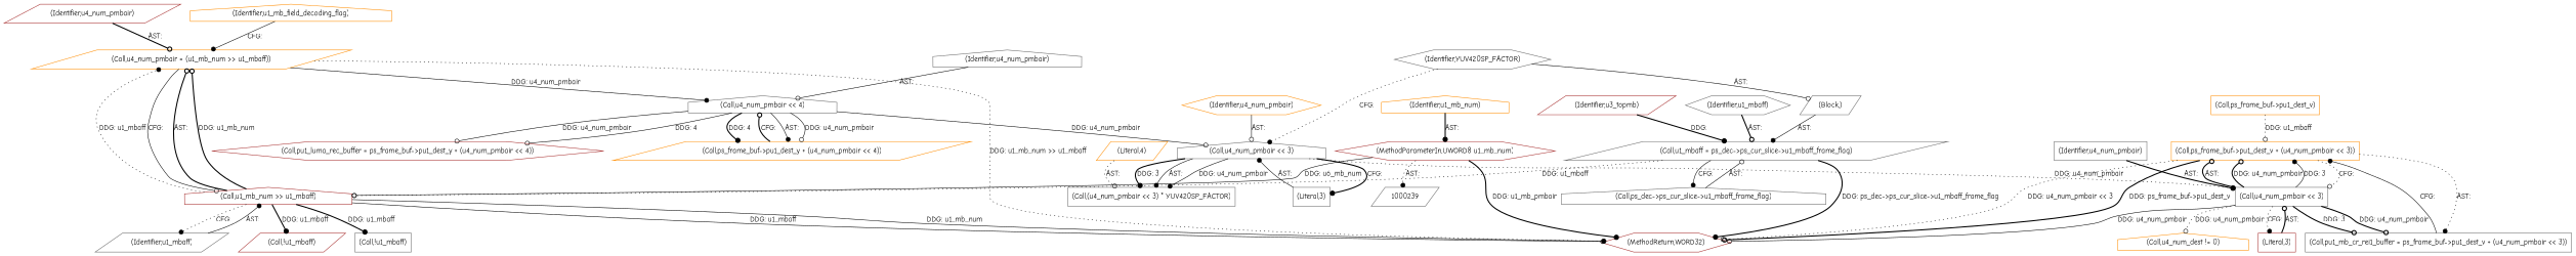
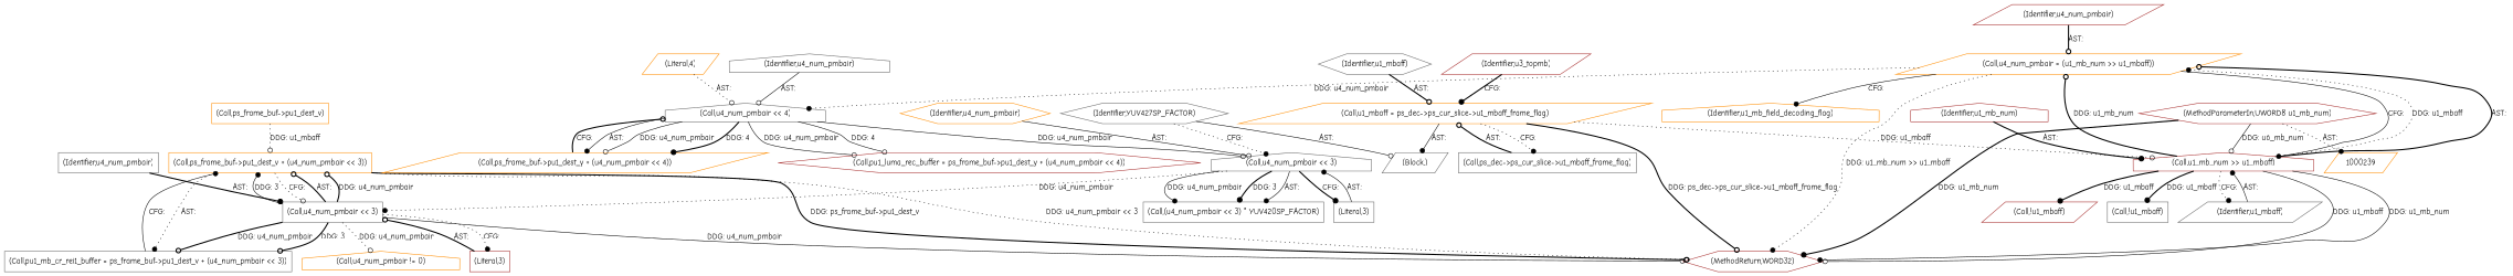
  digraph {
    fontname="Comic Neue"
    node [color=gray40 fontname="Comic Neue" shape=box]
    edge [arrowhead=odot fontname="Comic Neue" style=bold]
    n1 [color=darkorange label="(Call,ps_frame_buf->pu1_dest_v + (u4_num_pmbair << 3))"]
    n2 [label="(Call,u4_num_pmbair << 3)"]
    n3 [color=brown label="(MethodReturn,WORD32)" shape=hexagon]
    n4 [label="(Call,pu1_mb_cr_rei1_buffer = ps_frame_buf->pu1_dest_v + (u4_num_pmbair << 3))"]
-   n5 [color=darkorange label="(Call,u4_num_dest != 0)" shape=house]
+   n5 [color=darkorange label="(Call,u4_num_pmbair != 0)" shape=house]
    n6 [color=brown label="(Literal,3)"]
    n7 [label="(Call,u4_num_pmbair << 3)" shape=house]
    n8 [label="(Call,(u4_num_pmbair << 3) * YUV420SP_FACTOR)"]
    n9 [label="(Literal,3)"]
    n10 [label="(Call,u4_num_pmbair << 4)" shape=house]
    n11 [color=darkorange label="(Call,ps_frame_buf->pu1_dest_y + (u4_num_pmbair << 4))" shape=parallelogram]
    n12 [color=brown label="(Call,pu1_luma_rec_buffer = ps_frame_buf->pu1_dest_y + (u4_num_pmbair << 4))" shape=hexagon]
    n13 [color=darkorange label="(Literal,4)" shape=parallelogram]
    n14 [color=darkorange label="(Call,u4_num_pmbair = (u1_mb_num >> u1_mbaff))" shape=parallelogram]
    n15 [color=brown label="(Call,u1_mb_num >> u1_mbaff)" shape=house]
    n16 [label="(Identifier,u1_mbaff)" shape=parallelogram]
    n17 [color=brown label="(Call,!u1_mbaff)" shape=parallelogram]
    n18 [label="(Call,!u1_mbaff)"]
    n19 [label="(Block,)" shape=parallelogram]
    n20 [color=brown label="(MethodParameterIn,UWORD8 u1_mb_num)" shape=hexagon]
-   1000239 [shape=parallelogram]
-   n22 [label="(Call,u1_mbaff = ps_dec->ps_cur_slice->u1_mbaff_frame_flag)" shape=parallelogram]
-   n23 [label="(Call,ps_dec->ps_cur_slice->u1_mbaff_frame_flag)" shape=house]
+   1000239 [color=darkorange shape=parallelogram]
+   n22 [color=darkorange label="(Call,u1_mbaff = ps_dec->ps_cur_slice->u1_mbaff_frame_flag)" shape=parallelogram]
+   n23 [label="(Call,ps_dec->ps_cur_slice->u1_mbaff_frame_flag)"]
    n24 [color=darkorange label="(Identifier,u4_num_pmbair)" shape=hexagon]
    n25 [color=darkorange label="(Call,ps_frame_buf->pu1_dest_v)"]
    n26 [color=brown label="(Identifier,u4_num_pmbair)" shape=parallelogram]
    n27 [color=darkorange label="(Identifier,u1_mb_field_decoding_flag)" shape=house]
-   n28 [color=darkorange label="(Identifier,u1_mb_num)" shape=house]
+   n28 [color=brown label="(Identifier,u1_mb_num)" shape=house]
    n29 [label="(Identifier,u4_num_pmbair)" shape=house]
    n30 [color=brown label="(Identifier,u3_topmb)" shape=parallelogram]
    n31 [label="(Identifier,u4_num_pmbair)"]
-   n32 [label="(Identifier,YUV420SP_FACTOR)" shape=hexagon]
+   n32 [label="(Identifier,YUV427SP_FACTOR)" shape=hexagon]
    n33 [label="(Identifier,u1_mbaff)" shape=hexagon]
    n1 -> n2 [label="CFG: " style=dotted]
    n1 -> n3 [label="DDG: u4_num_pmbair << 3" style=dotted]
    n1 -> n3 [label="DDG: ps_frame_buf->pu1_dest_v"]
    n1 -> n4 [arrowhead=dot label="AST: " style=dotted]
    n2 -> n1 [label="AST: "]
    n2 -> n1 [label="DDG: u4_num_pmbair"]
    n2 -> n1 [arrowhead=dot label="DDG: 3" style=solid]
    n2 -> n3 [label="DDG: u4_num_pmbair" style=solid]
    n2 -> n4 [label="DDG: u4_num_pmbair"]
    n2 -> n4 [label="DDG: 3"]
    n2 -> n5 [label="DDG: u4_num_pmbair" style=dotted]
    n2 -> n6 [arrowhead=dot label="CFG: " style=dotted]
    n4 -> n1 [arrowhead=dot label="CFG: " style=solid]
    n6 -> n2 [label="AST: "]
    n7 -> n2 [arrowhead=dot label="DDG: u4_num_pmbair" style=dotted]
    n7 -> n8 [arrowhead=dot label="AST: " style=solid]
    n7 -> n8 [arrowhead=dot label="DDG: u4_num_pmbair" style=solid]
    n7 -> n8 [arrowhead=dot label="DDG: 3"]
    n7 -> n9 [arrowhead=dot label="CFG: "]
    n9 -> n7 [arrowhead=dot label="AST: " style=solid]
    n10 -> n7 [label="DDG: u4_num_pmbair" style=solid]
    n10 -> n11 [arrowhead=dot label="AST: " style=solid]
    n10 -> n11 [label="DDG: u4_num_pmbair" style=solid]
    n10 -> n11 [arrowhead=dot label="DDG: 4"]
    n10 -> n12 [label="DDG: u4_num_pmbair" style=solid]
    n10 -> n12 [label="DDG: 4" style=solid]
    n11 -> n10 [label="CFG: "]
-   n13 -> n8 [label="AST: " style=dotted]
-   n14 -> n3 [label="DDG: u1_mb_num >> u1_mbaff" style=dotted]
-   n14 -> n10 [arrowhead=dot label="DDG: u4_num_pmbair" style=solid]
-   n14 -> n15 [label="CFG: " style=solid]
+   n13 -> n10 [label="AST: " style=dotted]
+   n14 -> n3 [arrowhead=dot label="DDG: u1_mb_num >> u1_mbaff" style=dotted]
+   n14 -> n10 [arrowhead=dot label="DDG: u4_num_pmbair" style=dotted]
+   n14 -> n15 [arrowhead=dot label="CFG: " style=solid]
    n15 -> n3 [label="DDG: u1_mbaff" style=solid]
    n15 -> n3 [arrowhead=dot label="DDG: u1_mb_num" style=solid]
    n15 -> n14 [label="AST: "]
    n15 -> n14 [label="DDG: u1_mb_num"]
    n15 -> n14 [arrowhead=dot label="DDG: u1_mbaff" style=dotted]
    n15 -> n16 [arrowhead=dot label="CFG: " style=dotted]
    n15 -> n17 [arrowhead=dot label="DDG: u1_mbaff"]
    n15 -> n18 [arrowhead=dot label="DDG: u1_mbaff"]
    n16 -> n15 [arrowhead=dot label="AST: " style=solid]
-   n20 -> n3 [arrowhead=dot label="DDG: u1_mb_pmbair"]
+   n20 -> n3 [arrowhead=dot label="DDG: u1_mb_num"]
    n20 -> n15 [label="DDG: u6_mb_num" style=solid]
    n20 -> 1000239 [arrowhead=dot label="AST: " style=dotted]
-   n22 -> n3 [arrowhead=dot label="DDG: ps_dec->ps_cur_slice->u1_mbaff_frame_flag"]
+   n22 -> n3 [label="DDG: ps_dec->ps_cur_slice->u1_mbaff_frame_flag"]
    n22 -> n15 [label="DDG: u1_mbaff" style=dotted]
-   n19 -> n22 [arrowhead=dot label="AST: " style=solid]
-   n22 -> n23 [arrowhead=dot label="CFG: " style=solid]
-   n23 -> n22 [label="AST: " style=solid]
+   n22 -> n19 [arrowhead=dot label="AST: " style=solid]
+   n22 -> n23 [arrowhead=dot label="CFG: " style=dotted]
+   n23 -> n22 [label="AST: "]
    n24 -> n7 [label="AST: " style=solid]
    n25 -> n1 [label="DDG: u1_mbaff" style=dotted]
    n26 -> n14 [label="AST: "]
-   n27 -> n14 [arrowhead=dot label="CFG: " style=solid]
-   n28 -> n20 [arrowhead=dot label="AST: "]
+   n14 -> n27 [arrowhead=dot label="CFG: " style=solid]
+   n28 -> n15 [arrowhead=dot label="AST: "]
    n29 -> n10 [label="AST: " style=solid]
-   n30 -> n22 [arrowhead=dot label="DDG: "]
+   n30 -> n22 [arrowhead=dot label="CFG: "]
    n31 -> n2 [arrowhead=dot label="AST: "]
    n32 -> n7 [arrowhead=dot label="CFG: " style=dotted]
    n32 -> n19 [label="AST: " style=solid]
    n33 -> n22 [label="AST: "]
  }
